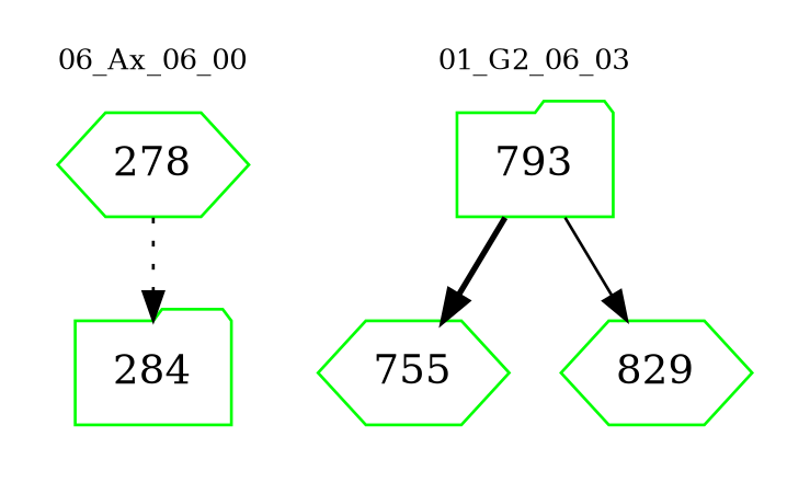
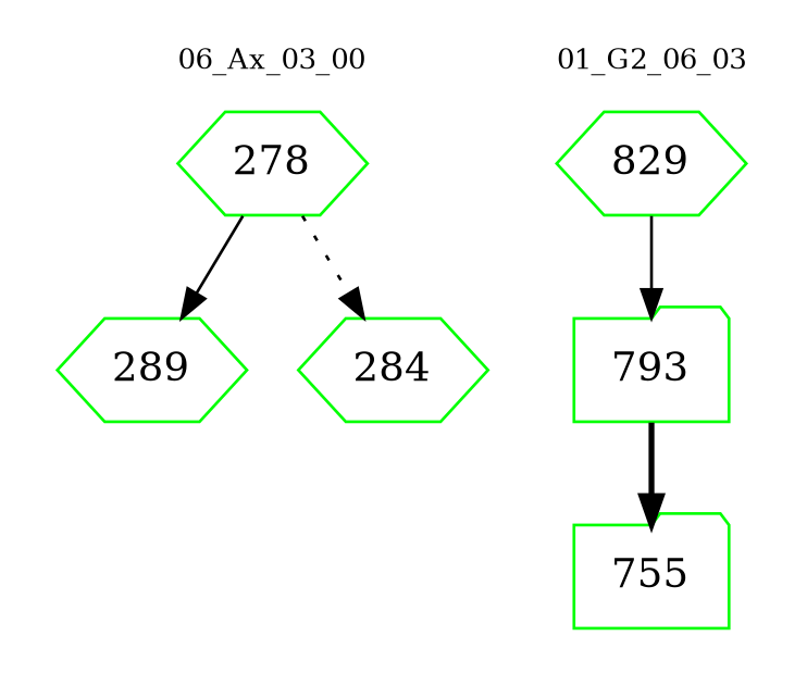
  digraph {
    node [color=green shape=hexagon]
    edge [color=black style=solid]
    n1 [label=278]
-   n3 [label=284 shape=folder]
+   n2 [label=289]
+   n3 [label=284]
    n4 [label=793 shape=folder]
-   n5 [label=755]
+   n5 [label=755 shape=folder]
    n6 [label=829]
    subgraph cluster_1 {
      color=white
      fontsize=10
-     label="06_Ax_06_00"
+     label="06_Ax_03_00"
      n1
+     n2
      n3
    }
    subgraph cluster_2 {
      color=white
      fontsize=10
      label="01_G2_06_03"
      n4
      n5
      n6
    }
+   n1 -> n2
    n1 -> n3 [style=dotted]
    n4 -> n5 [style=bold]
-   n4 -> n6
+   n6 -> n4
  }
